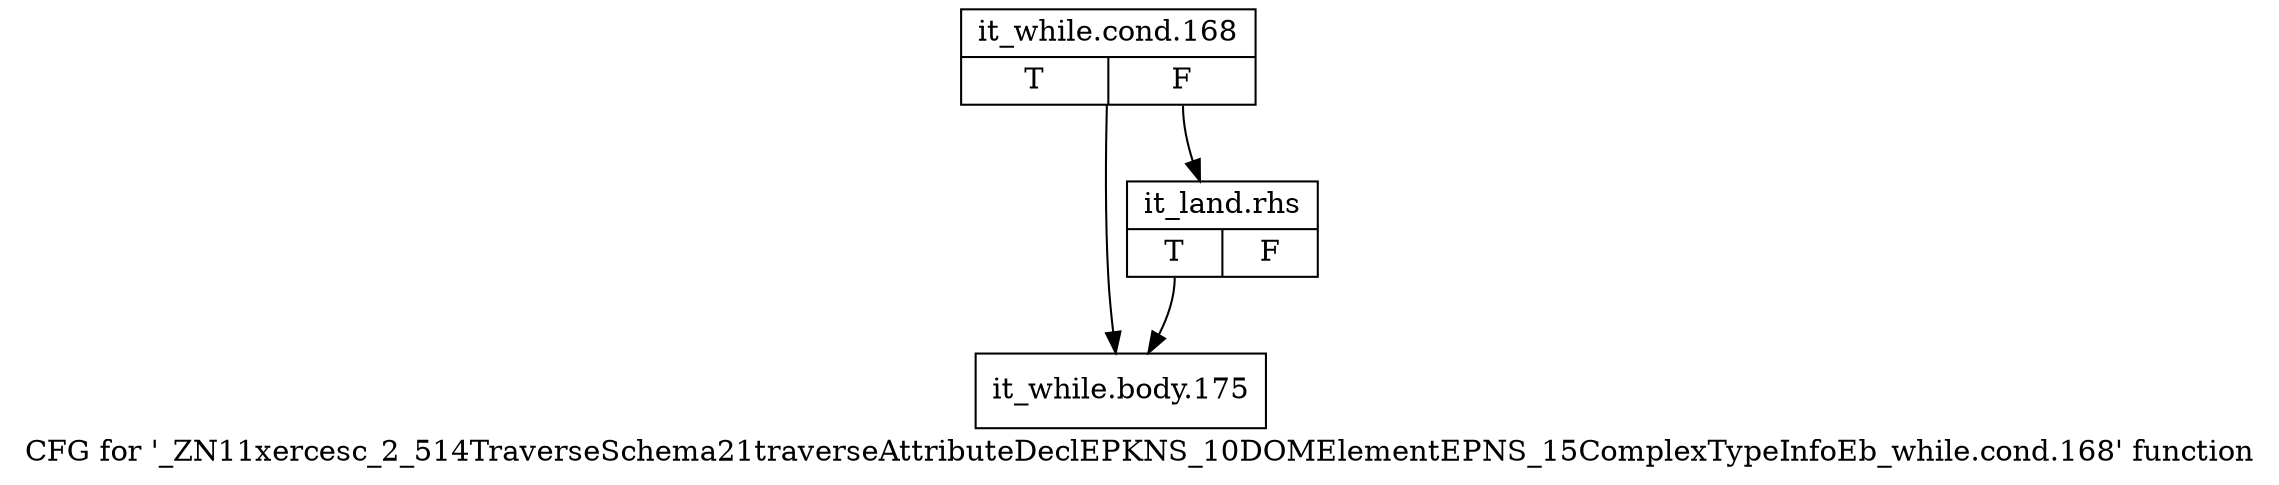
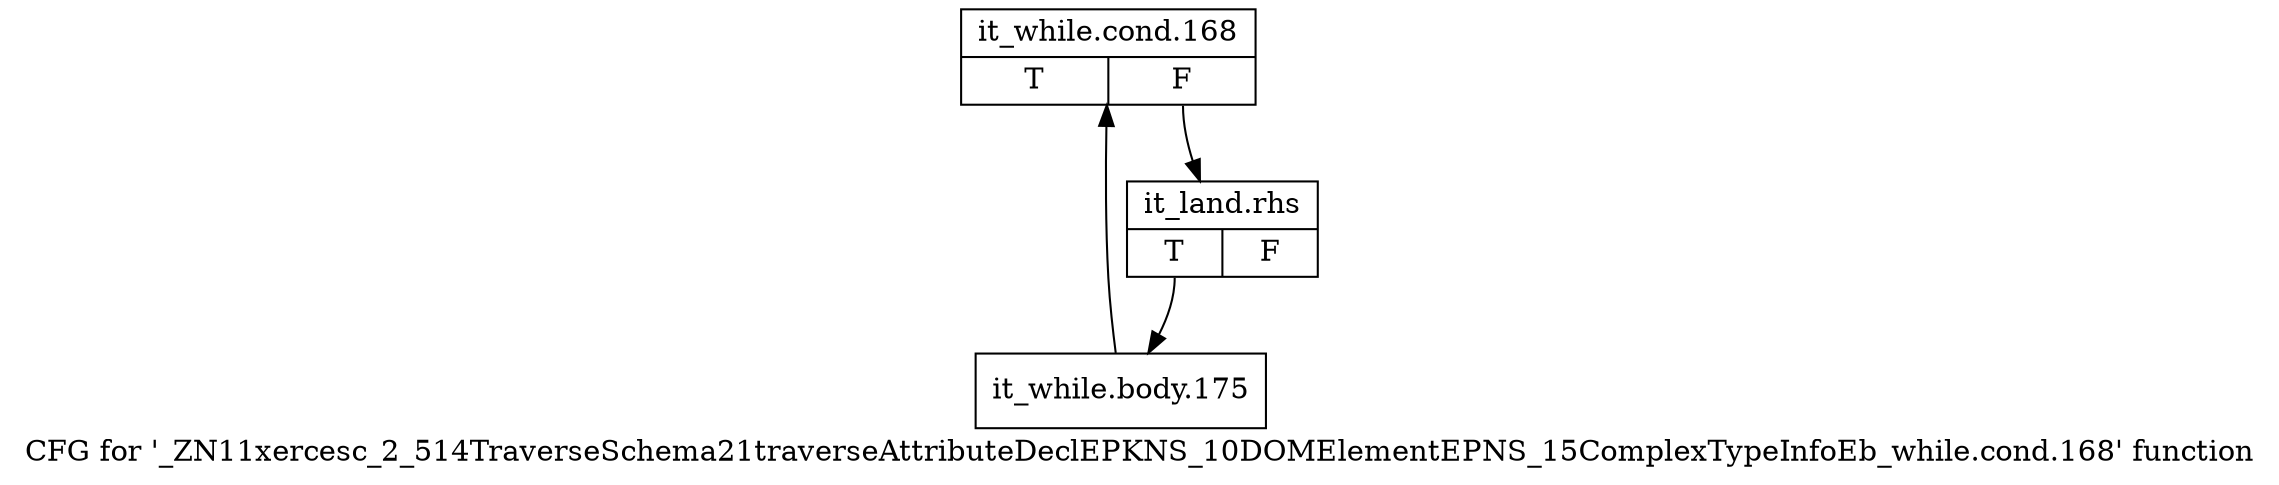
  digraph {
    label="CFG for '_ZN11xercesc_2_514TraverseSchema21traverseAttributeDeclEPKNS_10DOMElementEPNS_15ComplexTypeInfoEb_while.cond.168' function"
    node [shape=record]
    n1 [label="{it_while.cond.168|{<s0>T|<s1>F}}"]
    n2 [label="{it_land.rhs|{<s0>T|<s1>F}}"]
    n3 [label="{it_while.body.175}"]
    n1 -> n2 [tailport=s1]
    n2 -> n3 [tailport=s0]
-   n1 -> n3
+   n3 -> n1
  }
